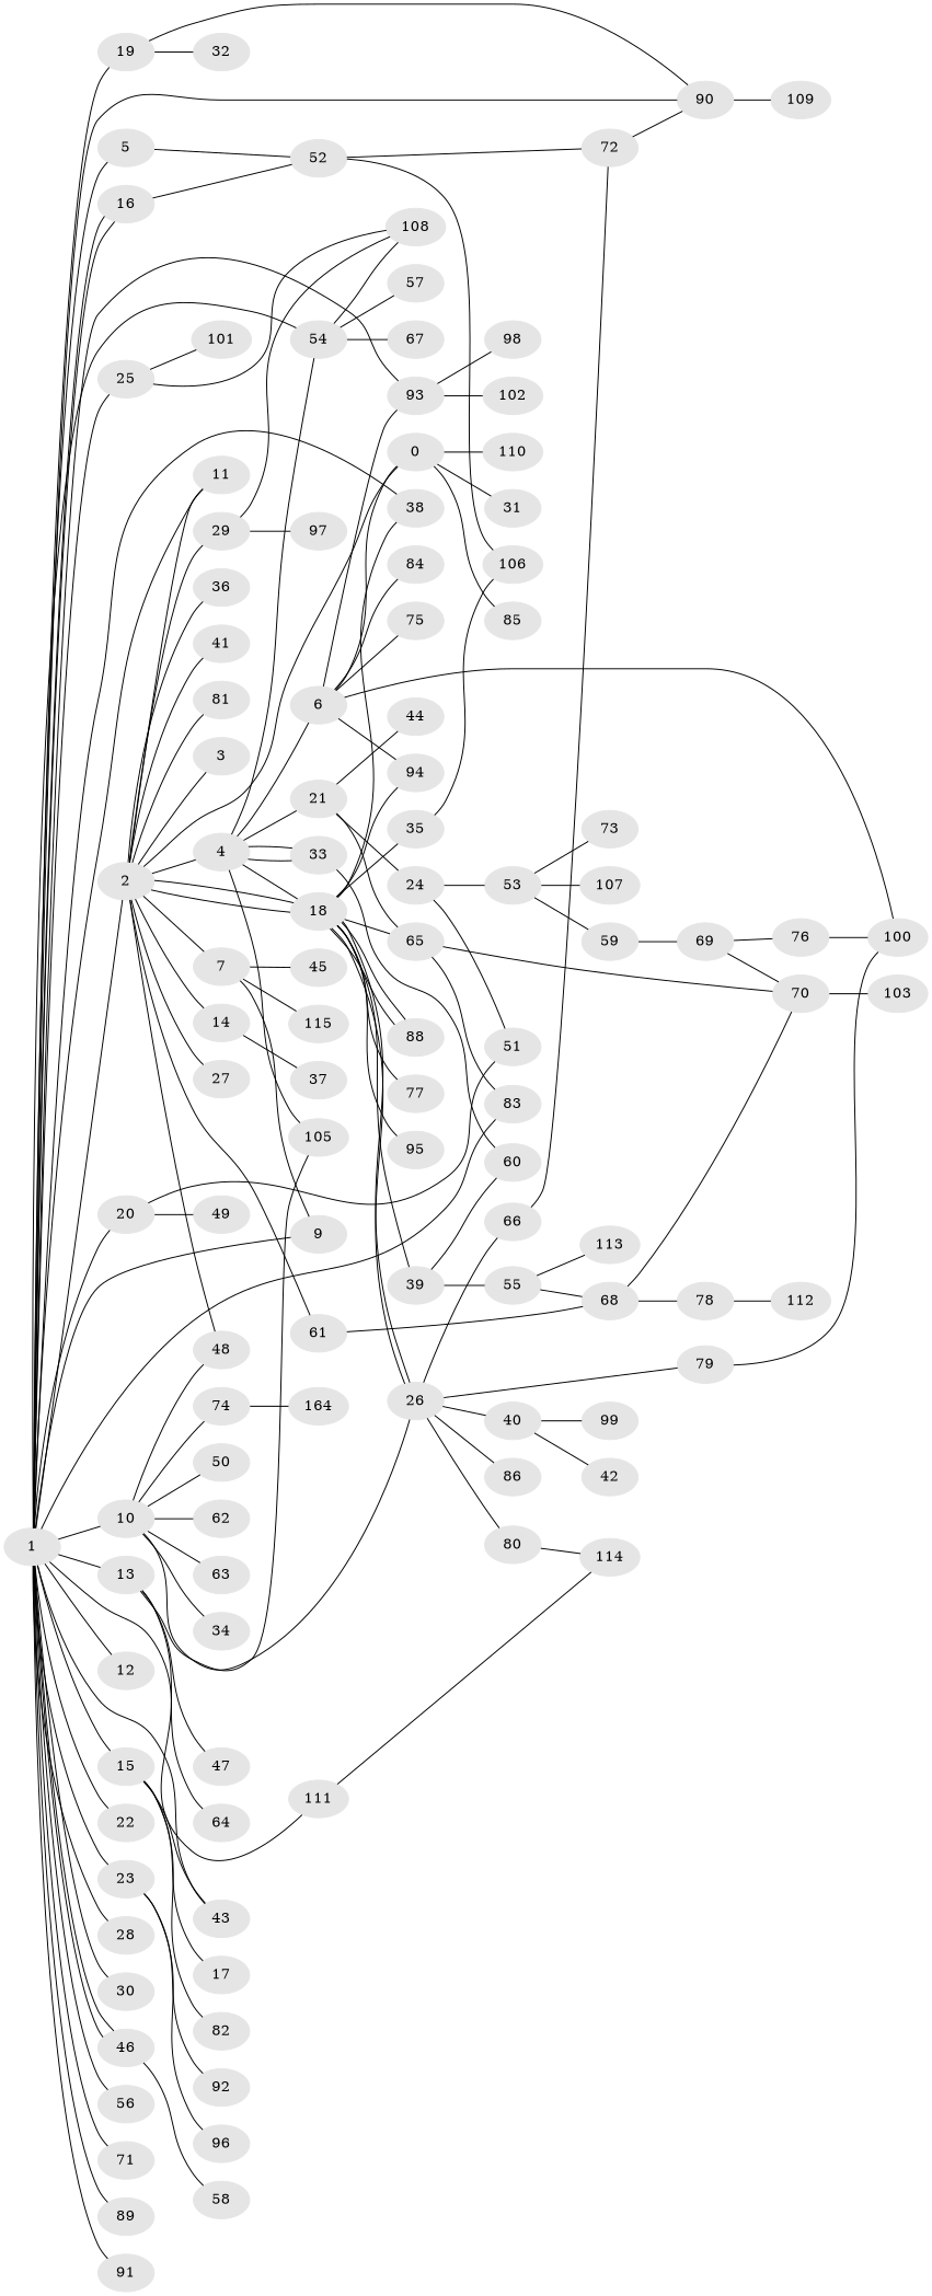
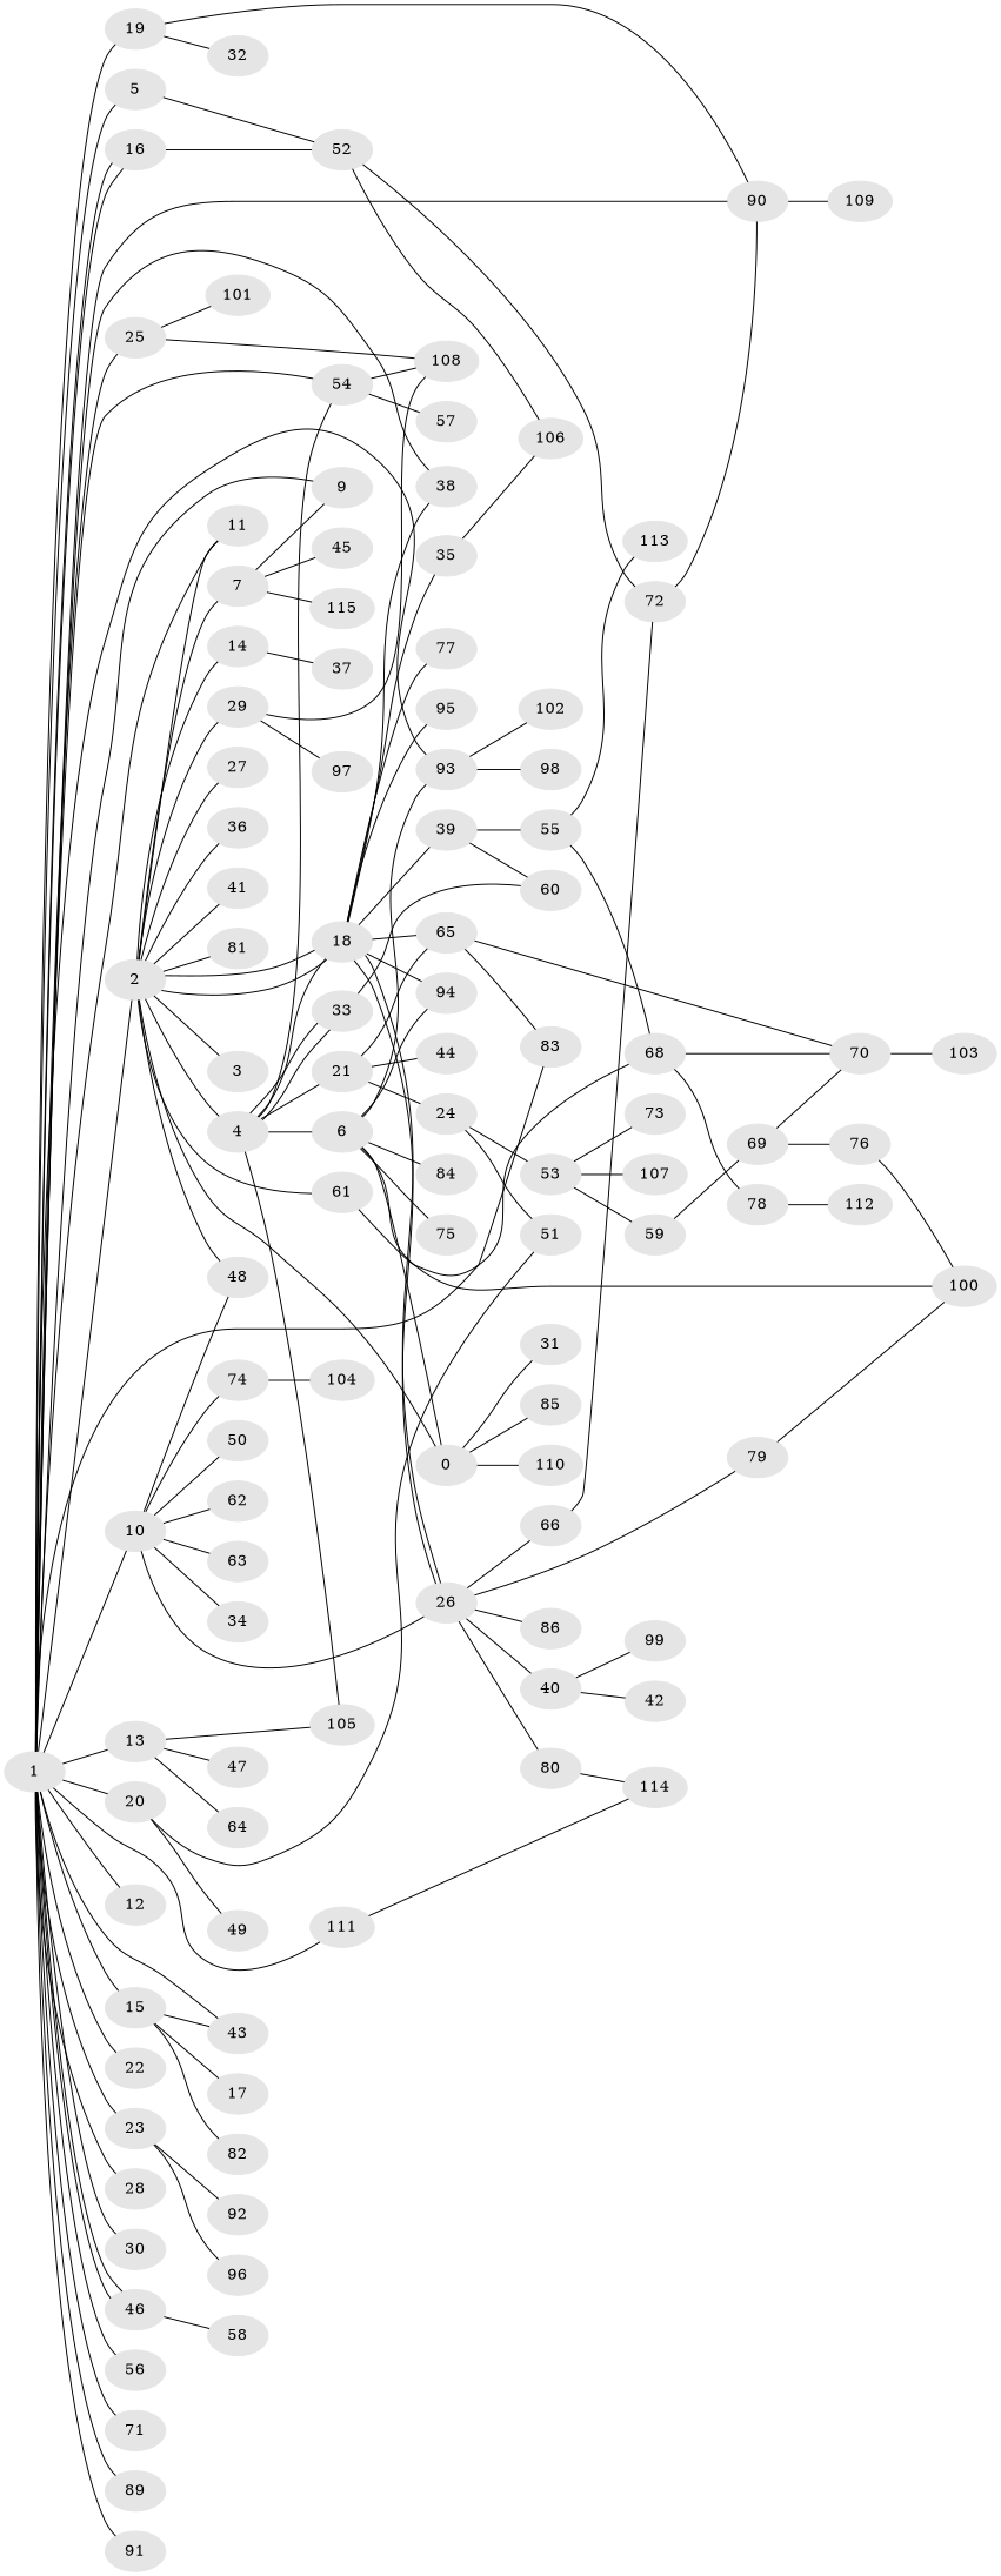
  graph {
    rankdir=LR
    node [color=gray90 style=filled]
    1
    2
    5
    9
    10
    11
    12
    13
    15
    16
    19
    20
    22
    23
    25
    28
    30
    38
    43
    46
    54
    56
    71
    83
    89
    90
    91
    93
    111
    3
    4
    7
    n33 [label=0]
    14
    18
    27
    29
    36
    41
    48
    61
    81
    52
    26
    34
    50
    62
    63
    74
    105
    47
    64
    17
    82
    32
    49
    51
    92
    96
    101
    108
    58
    57
-   67
    109
    98
    102
    114
    6
    21
    33
    45
    115
    31
    85
    110
    37
    94
    35
    39
    65
    77
-   88
    95
    97
    68
    75
    84
    100
    24
    44
    60
    106
    72
    40
    66
    79
    80
    86
-   104 [label=164]
+   104
    55
    70
    53
    59
    73
    107
    42
    99
    113
    69
    78
    76
    103
    112
    1 -- 2
    1 -- 5
    1 -- 9
    1 -- 10
    1 -- 11
    1 -- 12
    1 -- 13
    1 -- 15
    1 -- 16
    1 -- 16
    1 -- 19
    1 -- 20
    1 -- 22
    1 -- 23
    1 -- 25
    1 -- 28
    1 -- 30
    1 -- 38
    1 -- 43
    1 -- 46
    1 -- 46
    1 -- 54
    1 -- 56
    1 -- 71
    1 -- 83
    1 -- 89
    1 -- 90
    1 -- 91
    1 -- 93
    1 -- 111
    2 -- 11
    2 -- 3
    2 -- 4
    2 -- 7
    2 -- n33
    2 -- 14
    2 -- 18
    2 -- 18
    2 -- 27
    2 -- 29
    2 -- 36
    2 -- 41
    2 -- 48
    2 -- 61
    2 -- 81
    5 -- 52
    10 -- 48
    10 -- 26
    10 -- 34
    10 -- 50
    10 -- 62
    10 -- 63
    10 -- 74
    13 -- 105
    13 -- 47
    13 -- 64
    15 -- 43
    15 -- 17
    15 -- 82
    16 -- 52
    19 -- 90
    19 -- 32
    20 -- 49
    20 -- 51
    23 -- 92
    23 -- 96
    25 -- 101
    25 -- 108
    46 -- 58
    54 -- 108
    54 -- 57
-   54 -- 67
    90 -- 109
    93 -- 98
    93 -- 102
    111 -- 114
    4 -- 54
    4 -- 18
    4 -- 105
    4 -- 6
    4 -- 21
    4 -- 33
    4 -- 33
    7 -- 9
    7 -- 45
    7 -- 115
    n33 -- 31
    n33 -- 85
    n33 -- 110
    14 -- 37
    18 -- 38
    18 -- 26
    18 -- 26
    18 -- 94
    18 -- 35
    18 -- 39
    18 -- 65
    18 -- 77
-   18 -- 88
-   18 -- 88
    18 -- 95
    29 -- 108
    29 -- 97
    61 -- 68
    52 -- 106
    52 -- 72
    26 -- 40
    26 -- 66
    26 -- 79
    26 -- 80
    26 -- 86
    74 -- 104
    6 -- 93
    6 -- n33
    6 -- 94
    6 -- 75
    6 -- 84
    6 -- 100
    21 -- 65
    21 -- 24
    21 -- 44
    33 -- 60
    35 -- 106
    39 -- 60
    39 -- 55
    65 -- 83
    65 -- 70
    68 -- 70
    68 -- 78
    24 -- 51
    24 -- 53
    72 -- 90
    40 -- 42
    40 -- 99
    66 -- 72
    79 -- 100
    80 -- 114
    55 -- 68
    55 -- 113
    70 -- 103
    53 -- 59
    53 -- 73
    53 -- 107
    59 -- 69
    69 -- 70
    69 -- 76
    78 -- 112
    76 -- 100
  }
